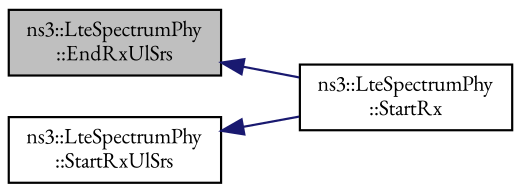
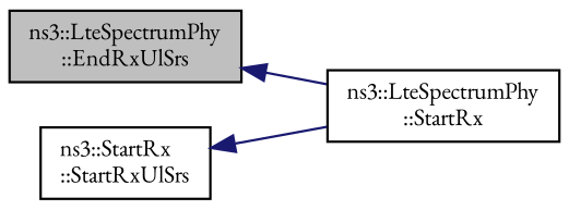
  digraph {
    fontname="EB Garamond"
    rankdir=LR
    node [color=black fillcolor=white fontname="EB Garamond" fontsize=10 shape=record style=filled]
    edge [color=midnightblue dir=back fontname="EB Garamond" fontsize=10 labelfontname=Helvetica labelfontsize=10 style=solid]
    n1 [fillcolor=grey75 fontcolor=black height=0.2 label="ns3::LteSpectrumPhy\l::EndRxUlSrs" width=0.4]
    n2 [height=0.2 label="ns3::LteSpectrumPhy\l::StartRx" width=0.4]
-   n3 [height=0.2 label="ns3::LteSpectrumPhy\l::StartRxUlSrs" width=0.4]
+   n3 [height=0.2 label="ns3::StartRx\l::StartRxUlSrs" width=0.4]
    n1 -> n2
    n3 -> n2
  }
